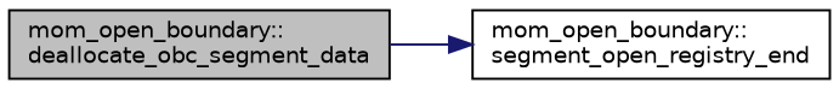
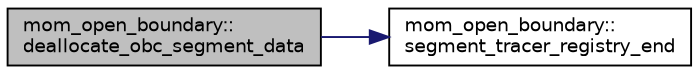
  digraph {
    rankdir=LR
    node [color=black fontname=Helvetica fontsize=10 shape=record style=filled]
    n1 [fillcolor=grey75 fontcolor=black height=0.2 label="mom_open_boundary::\ldeallocate_obc_segment_data" width=0.4]
-   n2 [fillcolor=white height=0.2 label="mom_open_boundary::\lsegment_open_registry_end" width=0.4]
+   n2 [fillcolor=white height=0.2 label="mom_open_boundary::\lsegment_tracer_registry_end" width=0.4]
    n1 -> n2 [color=midnightblue fontname=Helvetica fontsize=10 labelfontname=Helvetica labelfontsize=10 style=solid]
  }
